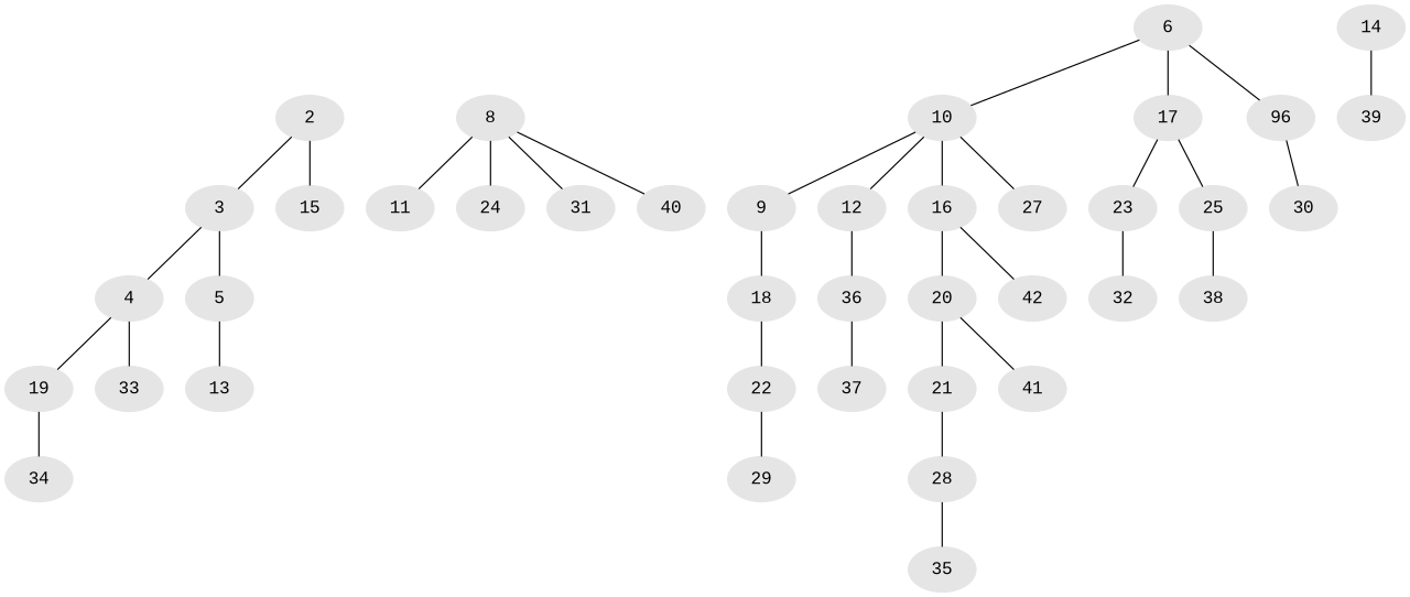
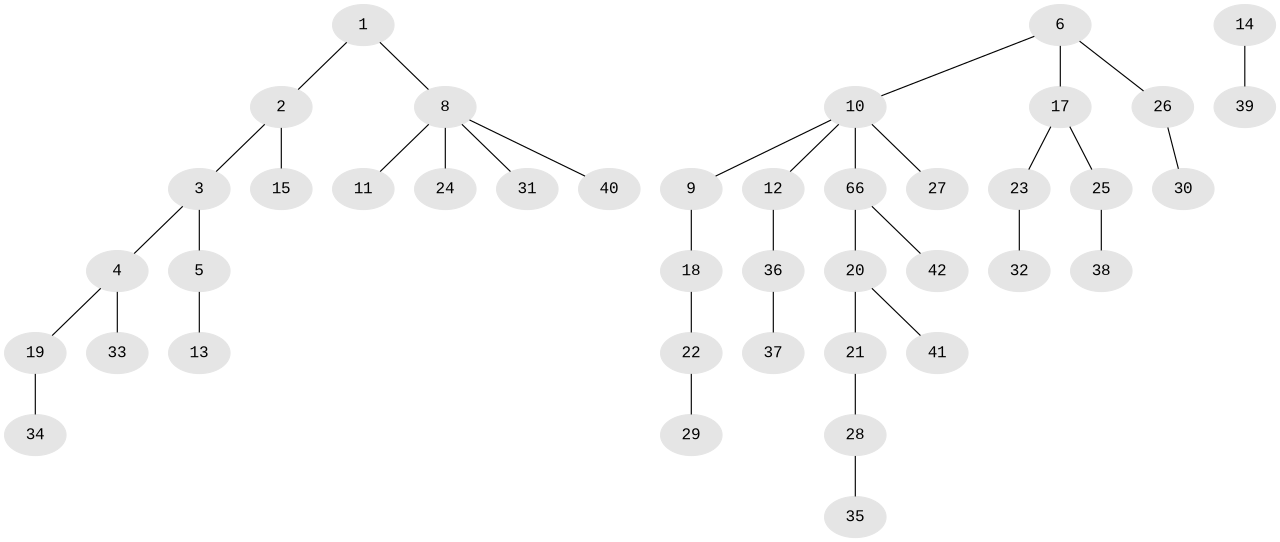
  graph {
    fontname="Liberation Mono"
    node [color=gray90 fontname="Liberation Mono" style=filled]
    edge [fontname="Liberation Mono" weight=1.0]
+   1
    2
    8
    3
    15
    6
    10
    17
-   26 [label=96]
+   26
    11
    24
    31
    40
    4
    5
    19
    33
    13
    34
    9
    18
    12
-   16
+   16 [label=66]
    27
    23
    25
    30
    22
    36
    20
    42
    14
    39
    37
    21
    41
    32
    38
    29
    28
    35
+   1 -- 2
+   1 -- 8
    2 -- 3
    2 -- 15
    8 -- 11
    8 -- 24
    8 -- 31
    8 -- 40
    3 -- 4
    3 -- 5 [weight=3.0]
    6 -- 10
    6 -- 17
    6 -- 26
    10 -- 9
    10 -- 12
    10 -- 16
    10 -- 27
    17 -- 23
    17 -- 25
    26 -- 30
    4 -- 19
    4 -- 33
    5 -- 13
    19 -- 34
    9 -- 18
    18 -- 22
    12 -- 36
    16 -- 20
    16 -- 42
    23 -- 32
    25 -- 38
    22 -- 29
    36 -- 37
    20 -- 21
    20 -- 41
    14 -- 39
    21 -- 28
    28 -- 35
  }
